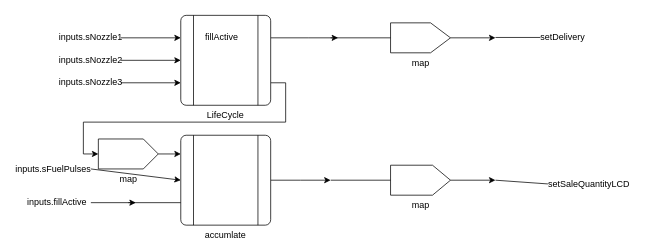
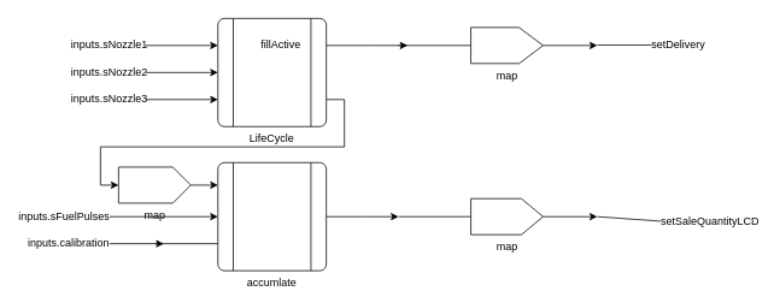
  <mxCell id="0" />
  <mxCell id="1" parent="0" />
  <mxCell id="2" value="map" style="verticalLabelPosition=bottom;verticalAlign=top;html=1;shape=offPageConnector;rounded=0;size=0.333;direction=north;" vertex="1" parent="1"><mxGeometry x="520" y="30" width="80" height="40" as="geometry" /></mxCell>
  <mxCell id="3" value="" style="endArrow=classic;html=1;rounded=0;exitX=0.5;exitY=1;exitDx=0;exitDy=0;" edge="1" parent="1" source="2"><mxGeometry width="50" height="50" relative="1" as="geometry"><mxPoint x="510" y="220" as="sourcePoint" /><mxPoint x="660" y="50" as="targetPoint" /></mxGeometry></mxCell>
  <mxCell id="4" value="setDelivery" style="text;html=1;align=center;verticalAlign=middle;whiteSpace=wrap;rounded=0;" vertex="1" parent="1"><mxGeometry x="720" y="35" width="60" height="30" as="geometry" /></mxCell>
  <mxCell id="5" value="map" style="verticalLabelPosition=bottom;verticalAlign=top;html=1;shape=offPageConnector;rounded=0;size=0.3;direction=north;" vertex="1" parent="1"><mxGeometry x="520" y="220" width="80" height="40" as="geometry" /></mxCell>
  <mxCell id="6" value="" style="endArrow=classic;html=1;rounded=0;exitX=0.5;exitY=1;exitDx=0;exitDy=0;" edge="1" parent="1" source="5"><mxGeometry width="50" height="50" relative="1" as="geometry"><mxPoint x="510" y="220" as="sourcePoint" /><mxPoint x="660" y="240" as="targetPoint" /></mxGeometry></mxCell>
  <mxCell id="7" value="setSaleQuantityLCD" style="text;html=1;align=center;verticalAlign=middle;whiteSpace=wrap;rounded=0;" vertex="1" parent="1"><mxGeometry x="730" y="230" width="110" height="30" as="geometry" /></mxCell>
  <mxCell id="8" value="" style="endArrow=none;html=1;rounded=0;entryX=0;entryY=0.5;entryDx=0;entryDy=0;" edge="1" parent="1" target="7"><mxGeometry width="50" height="50" relative="1" as="geometry"><mxPoint x="660" y="240" as="sourcePoint" /><mxPoint x="560" y="170" as="targetPoint" /></mxGeometry></mxCell>
  <mxCell id="9" style="edgeStyle=orthogonalEdgeStyle;rounded=0;orthogonalLoop=1;jettySize=auto;html=1;exitX=1;exitY=0.5;exitDx=0;exitDy=0;" edge="1" parent="1" source="10"><mxGeometry relative="1" as="geometry"><mxPoint x="440" y="240" as="targetPoint" /></mxGeometry></mxCell>
  <mxCell id="10" value="accumlate" style="verticalLabelPosition=bottom;verticalAlign=top;html=1;shape=process;whiteSpace=wrap;rounded=1;size=0.14;arcSize=6;" vertex="1" parent="1"><mxGeometry x="240" y="180" width="120" height="120" as="geometry" /></mxCell>
  <mxCell id="11" value="" style="endArrow=none;html=1;rounded=0;exitX=0.5;exitY=0;exitDx=0;exitDy=0;" edge="1" parent="1" source="5"><mxGeometry width="50" height="50" relative="1" as="geometry"><mxPoint x="510" y="220" as="sourcePoint" /><mxPoint x="440" y="240" as="targetPoint" /></mxGeometry></mxCell>
  <mxCell id="12" value="" style="endArrow=none;html=1;rounded=0;" edge="1" parent="1"><mxGeometry width="50" height="50" relative="1" as="geometry"><mxPoint x="660" y="49.5" as="sourcePoint" /><mxPoint x="720" y="49.5" as="targetPoint" /></mxGeometry></mxCell>
  <mxCell id="13" style="edgeStyle=orthogonalEdgeStyle;rounded=0;orthogonalLoop=1;jettySize=auto;html=1;exitX=1;exitY=0.25;exitDx=0;exitDy=0;" edge="1" parent="1" source="15"><mxGeometry relative="1" as="geometry"><mxPoint x="450" y="50" as="targetPoint" /><Array as="points"><mxPoint x="410" y="50" /><mxPoint x="410" y="50" /></Array></mxGeometry></mxCell>
  <mxCell id="14" style="edgeStyle=orthogonalEdgeStyle;rounded=0;orthogonalLoop=1;jettySize=auto;html=1;exitX=1;exitY=0.75;exitDx=0;exitDy=0;entryX=0.5;entryY=0;entryDx=0;entryDy=0;" edge="1" parent="1" source="15" target="25"><mxGeometry relative="1" as="geometry" /></mxCell>
  <mxCell id="15" value="LifeCycle" style="verticalLabelPosition=bottom;verticalAlign=top;html=1;shape=process;whiteSpace=wrap;rounded=1;size=0.14;arcSize=6;" vertex="1" parent="1"><mxGeometry x="240" y="20" width="120" height="120" as="geometry" /></mxCell>
  <mxCell id="16" value="" style="endArrow=classic;html=1;rounded=0;entryX=0;entryY=0.75;entryDx=0;entryDy=0;" edge="1" parent="1" target="15"><mxGeometry width="50" height="50" relative="1" as="geometry"><mxPoint x="160" y="110" as="sourcePoint" /><mxPoint x="560" y="270" as="targetPoint" /></mxGeometry></mxCell>
  <mxCell id="17" value="" style="endArrow=classic;html=1;rounded=0;entryX=0;entryY=0.5;entryDx=0;entryDy=0;" edge="1" parent="1" target="15"><mxGeometry width="50" height="50" relative="1" as="geometry"><mxPoint x="160" y="80" as="sourcePoint" /><mxPoint x="560" y="270" as="targetPoint" /></mxGeometry></mxCell>
  <mxCell id="18" value="" style="endArrow=classic;html=1;rounded=0;entryX=0;entryY=0.25;entryDx=0;entryDy=0;" edge="1" parent="1" target="15"><mxGeometry width="50" height="50" relative="1" as="geometry"><mxPoint x="160" y="50" as="sourcePoint" /><mxPoint x="560" y="270" as="targetPoint" /></mxGeometry></mxCell>
  <mxCell id="19" value="inputs.sNozzle1" style="text;html=1;align=center;verticalAlign=middle;whiteSpace=wrap;rounded=0;" vertex="1" parent="1"><mxGeometry x="80" y="35" width="80" height="30" as="geometry" /></mxCell>
  <mxCell id="20" value="inputs.sNozzle2" style="text;html=1;align=center;verticalAlign=middle;whiteSpace=wrap;rounded=0;" vertex="1" parent="1"><mxGeometry x="80" y="65" width="80" height="30" as="geometry" /></mxCell>
  <mxCell id="21" value="inputs.sNozzle3" style="text;html=1;align=center;verticalAlign=middle;whiteSpace=wrap;rounded=0;" vertex="1" parent="1"><mxGeometry x="80" y="95" width="80" height="30" as="geometry" /></mxCell>
  <mxCell id="22" value="" style="endArrow=none;html=1;rounded=0;entryX=0.5;entryY=0;entryDx=0;entryDy=0;" edge="1" parent="1" target="2"><mxGeometry width="50" height="50" relative="1" as="geometry"><mxPoint x="440" y="50" as="sourcePoint" /><mxPoint x="500" y="50" as="targetPoint" /><Array as="points" /></mxGeometry></mxCell>
- <mxCell id="23" value="fillActive" style="text;html=1;align=center;verticalAlign=middle;whiteSpace=wrap;rounded=0;" vertex="1" parent="1"><mxGeometry x="265" y="35" width="60" height="30" as="geometry" /></mxCell>
+ <mxCell id="23" value="fillActive" style="text;html=1;align=center;verticalAlign=middle;whiteSpace=wrap;rounded=0;" vertex="1" parent="1"><mxGeometry x="280" y="35" width="60" height="30" as="geometry" /></mxCell>
  <mxCell id="24" style="edgeStyle=orthogonalEdgeStyle;rounded=0;orthogonalLoop=1;jettySize=auto;html=1;exitX=0.5;exitY=1;exitDx=0;exitDy=0;" edge="1" parent="1" source="23" target="23"><mxGeometry relative="1" as="geometry" /></mxCell>
  <mxCell id="25" value="map" style="verticalLabelPosition=bottom;verticalAlign=top;html=1;shape=offPageConnector;rounded=0;size=0.25;direction=north;" vertex="1" parent="1"><mxGeometry x="130" y="185" width="80" height="40" as="geometry" /></mxCell>
  <mxCell id="26" style="edgeStyle=orthogonalEdgeStyle;rounded=0;orthogonalLoop=1;jettySize=auto;html=1;" edge="1" parent="1" source="25"><mxGeometry relative="1" as="geometry"><mxPoint x="240" y="205" as="targetPoint" /></mxGeometry></mxCell>
  <mxCell id="27" value="" style="endArrow=classic;html=1;rounded=0;entryX=0;entryY=0.5;entryDx=0;entryDy=0;exitX=1;exitY=0.5;exitDx=0;exitDy=0;" edge="1" parent="1" source="28" target="10"><mxGeometry width="50" height="50" relative="1" as="geometry"><mxPoint x="160" y="240" as="sourcePoint" /><mxPoint x="470" y="270" as="targetPoint" /></mxGeometry></mxCell>
- <mxCell id="28" value="inputs.sFuelPulses" style="text;html=1;align=center;verticalAlign=middle;whiteSpace=wrap;rounded=0;" vertex="1" parent="1"><mxGeometry x="20" y="210" width="100" height="30" as="geometry" /></mxCell>
+ <mxCell id="28" value="inputs.sFuelPulses" style="text;html=1;align=center;verticalAlign=middle;whiteSpace=wrap;rounded=0;" vertex="1" parent="1"><mxGeometry x="20" y="225" width="100" height="30" as="geometry" /></mxCell>
  <mxCell id="29" value="" style="endArrow=classic;html=1;rounded=0;" edge="1" parent="1"><mxGeometry width="50" height="50" relative="1" as="geometry"><mxPoint y="270" as="sourcePoint" x="120" /><mxPoint x="180" y="270" as="targetPoint" /></mxGeometry></mxCell>
- <mxCell id="30" value="inputs.fillActive" style="text;html=1;align=center;verticalAlign=middle;whiteSpace=wrap;rounded=0;" vertex="1" parent="1"><mxGeometry x="30" y="255" width="90" height="30" as="geometry" /></mxCell>
+ <mxCell id="30" value="inputs.calibration" style="text;html=1;align=center;verticalAlign=middle;whiteSpace=wrap;rounded=0;" vertex="1" parent="1"><mxGeometry x="30" y="255" width="90" height="30" as="geometry" /></mxCell>
  <mxCell id="31" value="" style="endArrow=none;html=1;rounded=0;" edge="1" parent="1"><mxGeometry width="50" height="50" relative="1" as="geometry"><mxPoint x="170" y="270" as="sourcePoint" /><mxPoint x="240" y="270" as="targetPoint" /></mxGeometry></mxCell>
